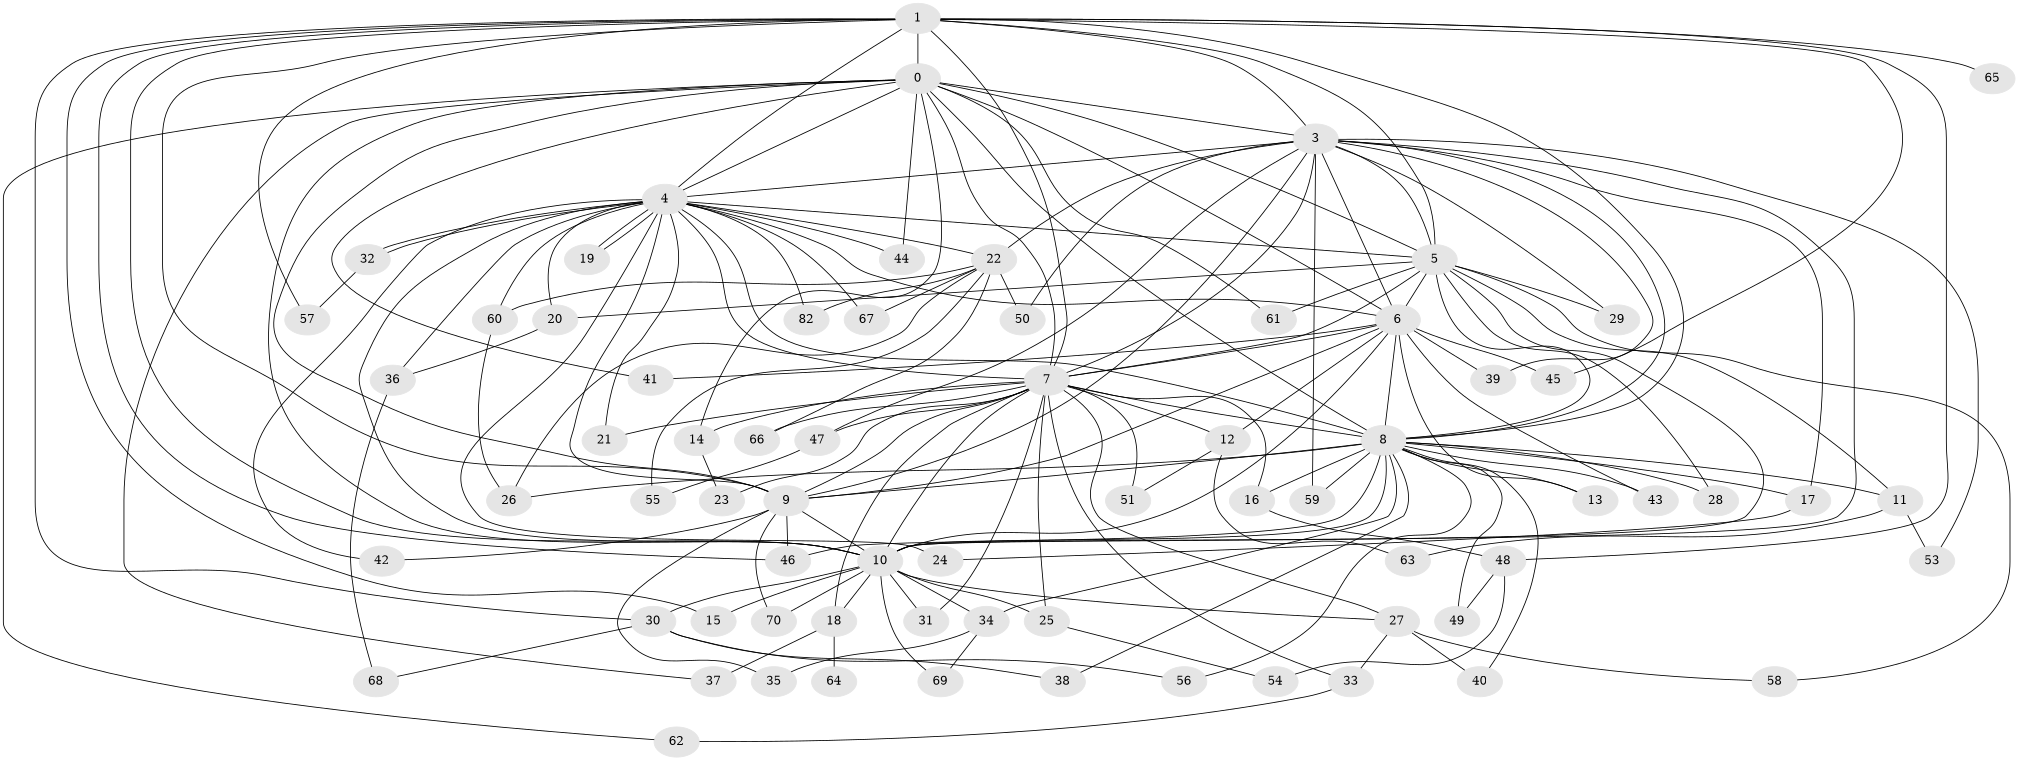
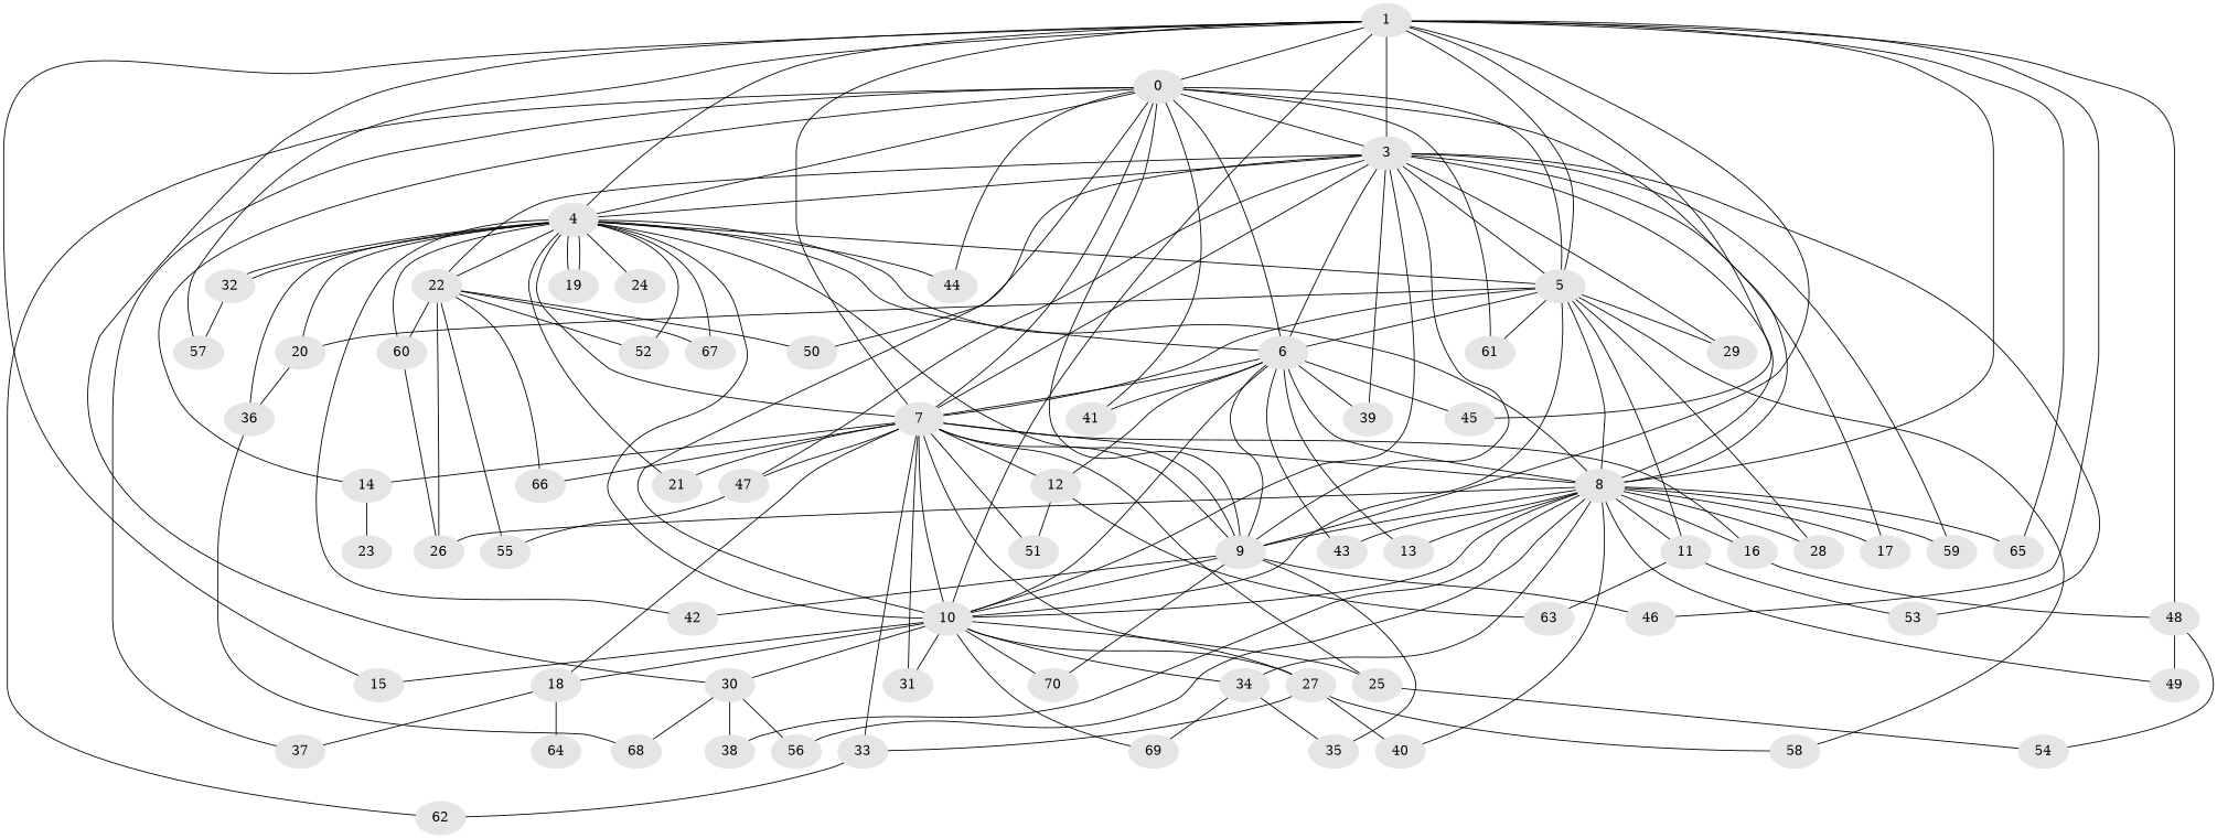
  graph {
    node [color=gray90 style=filled]
    n1 [label=0]
    1
    3
    4
    5
    7
    8
    9
    10
    15
    30
    45
    46
    48
    57
    65
    6
    14
    37
    41
    44
    61
    62
    17
    22
    29
    39
    47
    50
    53
    59
    19
    20
    21
    24
    32
    36
    42
-   52 [label=82]
+   52
    60
    67
    11
    28
    58
    12
    13
    43
    16
    18
    23
    25
    27
    31
    33
    51
    66
    26
    34
    38
    40
    49
    56
    35
    70
    69
    68
    54
    55
    63
    64
    n1 -- 3
    n1 -- 4
    n1 -- 5
    n1 -- 7
    n1 -- 8
    n1 -- 9
    n1 -- 10
    n1 -- 6
    n1 -- 14
    n1 -- 37
    n1 -- 41
    n1 -- 44
    n1 -- 61
    n1 -- 62
    1 -- n1
    1 -- 3
    1 -- 4
    1 -- 5
    1 -- 7
    1 -- 8
    1 -- 9
    1 -- 10
    1 -- 15
    1 -- 30
    1 -- 45
    1 -- 46
    1 -- 48
    1 -- 57
    1 -- 65
    3 -- 4
    3 -- 5
    3 -- 7
    3 -- 8
    3 -- 9
    3 -- 10
    3 -- 6
    3 -- 17
    3 -- 22
    3 -- 29
    3 -- 39
    3 -- 47
    3 -- 50
    3 -- 53
    3 -- 59
    4 -- 5
    4 -- 7
    4 -- 8
    4 -- 9
    4 -- 10
    4 -- 6
    4 -- 44
    4 -- 22
    4 -- 19
    4 -- 19
    4 -- 20
    4 -- 21
    4 -- 24
    4 -- 32
    4 -- 32
    4 -- 36
    4 -- 42
    4 -- 52
    4 -- 60
    4 -- 67
    5 -- 7
    5 -- 8
    5 -- 10
    5 -- 6
    5 -- 61
    5 -- 29
    5 -- 20
    5 -- 11
    5 -- 28
    5 -- 58
    7 -- 8
    7 -- 9
    7 -- 10
    7 -- 14
    7 -- 47
    7 -- 21
    7 -- 12
    7 -- 16
    7 -- 18
-   7 -- 23
    7 -- 25
    7 -- 27
    7 -- 31
    7 -- 33
    7 -- 51
    7 -- 66
    8 -- 9
    8 -- 10
-   8 -- 46
+   8 -- 65
    8 -- 17
    8 -- 59
    8 -- 11
    8 -- 28
    8 -- 13
    8 -- 43
    8 -- 16
    8 -- 26
    8 -- 34
    8 -- 38
    8 -- 40
    8 -- 49
    8 -- 56
    9 -- 10
    9 -- 46
    9 -- 42
    9 -- 35
    9 -- 70
    10 -- 15
    10 -- 30
    10 -- 18
    10 -- 25
    10 -- 27
    10 -- 31
    10 -- 34
    10 -- 70
    10 -- 69
    30 -- 38
    30 -- 56
    30 -- 68
    48 -- 49
    48 -- 54
    6 -- 7
    6 -- 8
    6 -- 9
    6 -- 10
    6 -- 45
    6 -- 41
    6 -- 39
    6 -- 12
    6 -- 13
    6 -- 43
    14 -- 23
-   17 -- 24
    22 -- 50
    22 -- 52
    22 -- 60
    22 -- 67
    22 -- 66
    22 -- 26
    22 -- 55
    47 -- 55
    20 -- 36
    32 -- 57
    36 -- 68
    60 -- 26
    11 -- 53
    11 -- 63
    12 -- 51
    12 -- 63
    16 -- 48
    18 -- 37
    18 -- 64
    25 -- 54
    27 -- 58
    27 -- 33
    27 -- 40
    33 -- 62
    34 -- 35
    34 -- 69
  }
